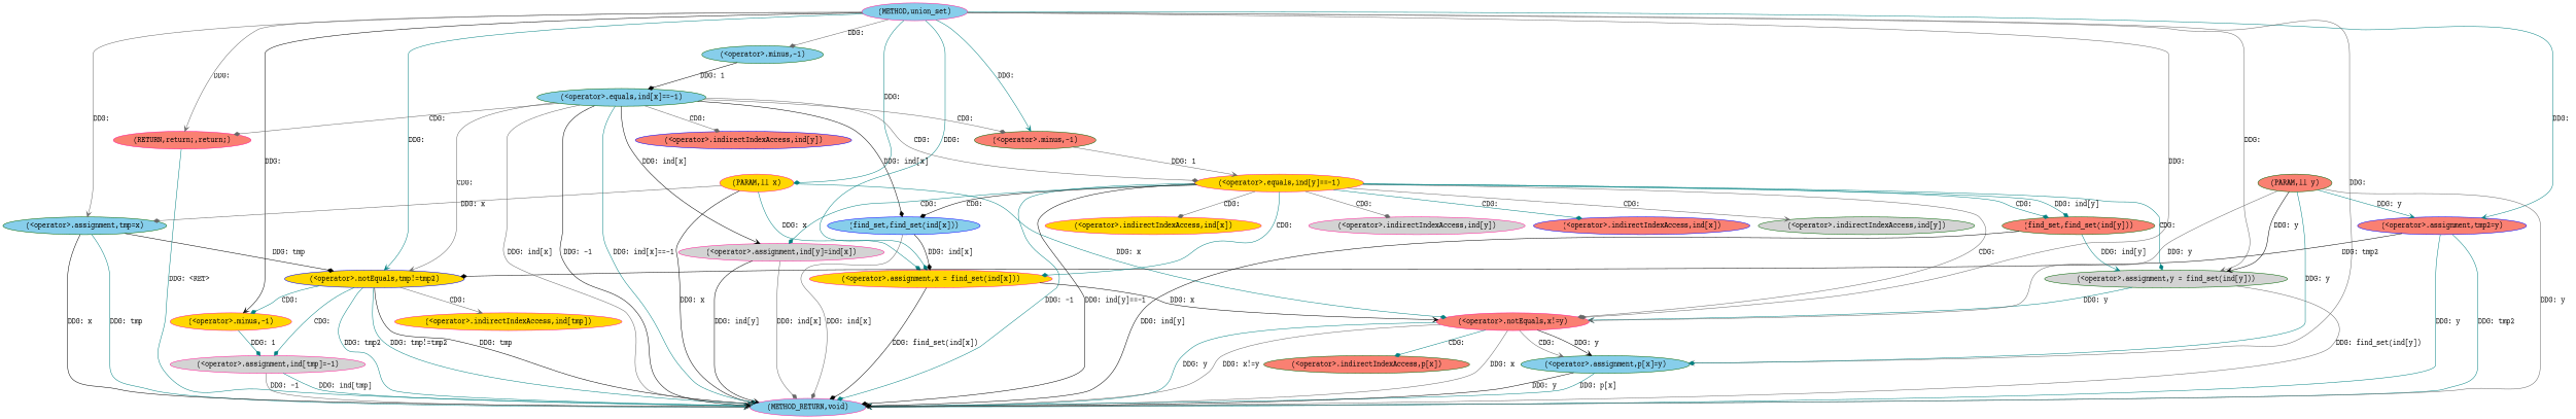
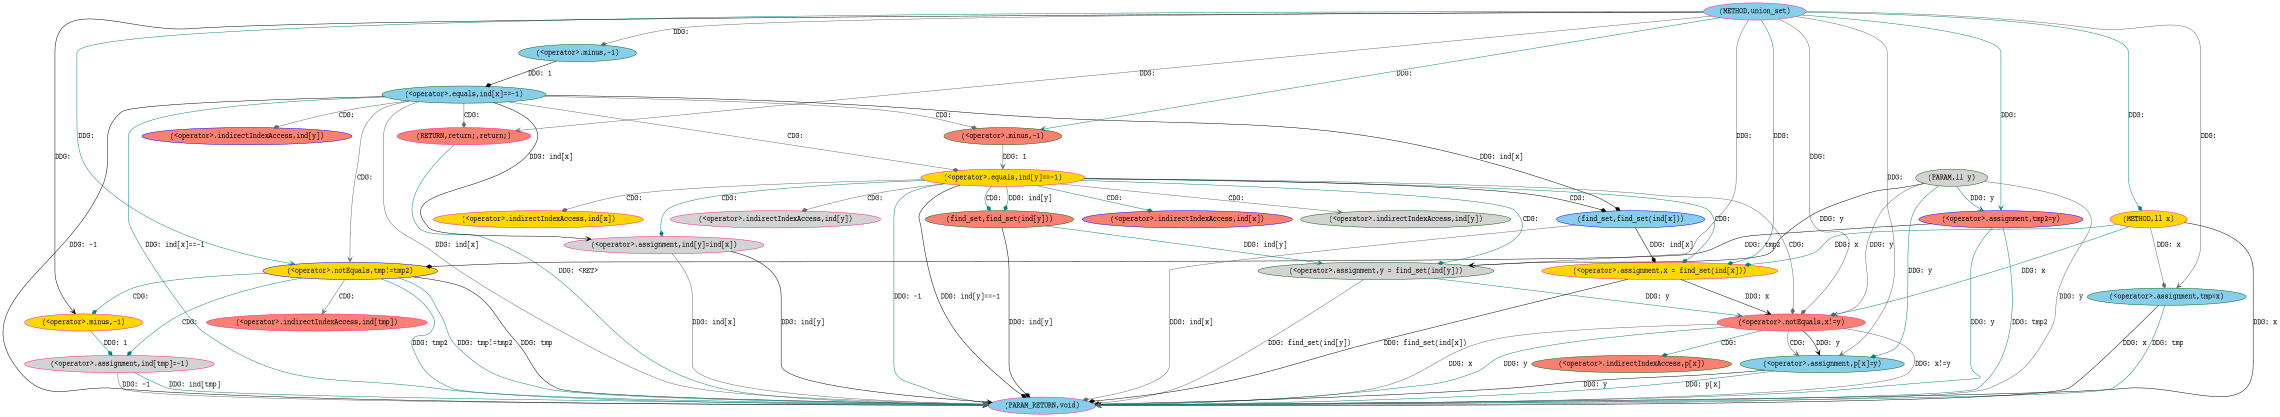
  digraph {
    fontname="Courier Prime"
    node [color=deeppink fillcolor=salmon fontname="Courier Prime" style=filled]
    edge [arrowhead=diamond color=teal fontname="Courier Prime"]
    n1 [fillcolor=skyblue label="(METHOD,union_set)"]
-   n2 [fillcolor=gold label="(PARAM,ll x)"]
+   n2 [fillcolor=gold label="(METHOD,ll x)"]
    n3 [color=darkgreen fillcolor=skyblue label="(<operator>.assignment,tmp=x)"]
    n4 [color=blue label="(<operator>.assignment,tmp2=y)"]
    n5 [color=blue fillcolor=gold label="(<operator>.notEquals,tmp!=tmp2)"]
    n6 [label="(RETURN,return;,return;)"]
    n7 [color=darkgreen fillcolor=skyblue label="(<operator>.minus,-1)"]
    n8 [color=darkgreen label="(<operator>.minus,-1)"]
    n9 [color=darkgreen fillcolor=lightgrey label="(<operator>.assignment,y = find_set(ind[y]))"]
    n10 [fillcolor=gold label="(<operator>.assignment,x = find_set(ind[x]))"]
    n11 [label="(<operator>.notEquals,x!=y)"]
    n12 [fillcolor=gold label="(<operator>.minus,-1)"]
    n13 [color=darkgreen fillcolor=skyblue label="(<operator>.assignment,p[x]=y)"]
-   n14 [color=darkgreen label="(PARAM,ll y)"]
-   n15 [fillcolor=skyblue label="(METHOD_RETURN,void)"]
+   n14 [color=darkgreen fillcolor=lightgrey label="(PARAM,ll y)"]
+   n15 [fillcolor=skyblue label="(PARAM_RETURN,void)"]
    n16 [fillcolor=lightgrey label="(<operator>.assignment,ind[tmp]=-1)"]
-   n17 [fillcolor=gold label="(<operator>.indirectIndexAccess,ind[tmp])"]
+   n17 [label="(<operator>.indirectIndexAccess,ind[tmp])"]
    n18 [color=darkgreen fillcolor=skyblue label="(<operator>.equals,ind[x]==-1)"]
    n19 [fillcolor=gold label="(<operator>.equals,ind[y]==-1)"]
    n20 [color=darkgreen label="(<operator>.indirectIndexAccess,p[x])"]
    n21 [fillcolor=lightgrey label="(<operator>.assignment,ind[y]=ind[x])"]
    n22 [color=blue fillcolor=skyblue label="(find_set,find_set(ind[x]))"]
    n23 [color=blue label="(<operator>.indirectIndexAccess,ind[y])"]
    n24 [color=darkgreen label="(find_set,find_set(ind[y]))"]
    n25 [color=darkgreen fillcolor=lightgrey label="(<operator>.indirectIndexAccess,ind[y])"]
    n26 [fillcolor=gold label="(<operator>.indirectIndexAccess,ind[x])"]
    n27 [fillcolor=lightgrey label="(<operator>.indirectIndexAccess,ind[y])"]
    n28 [color=blue label="(<operator>.indirectIndexAccess,ind[x])"]
    n1 -> n2 [label="DDG: "]
    n1 -> n3 [arrowhead=vee color=gray40 label="DDG: "]
    n1 -> n4 [arrowhead=vee label="DDG: "]
    n1 -> n5 [arrowhead=vee label="DDG: "]
    n1 -> n6 [arrowhead=vee color=gray40 label="DDG: "]
    n1 -> n7 [color=gray40 label="DDG: "]
    n1 -> n8 [arrowhead=vee label="DDG: "]
    n1 -> n9 [arrowhead=vee color=gray40 label="DDG: "]
    n1 -> n10 [label="DDG: "]
    n1 -> n11 [color=gray40 label="DDG: "]
    n1 -> n12 [arrowhead=vee color=black label="DDG: "]
    n1 -> n13 [arrowhead=vee color=gray40 label="DDG: "]
    n2 -> n3 [color=gray40 label="DDG: x"]
    n2 -> n10 [label="DDG: x"]
    n2 -> n11 [label="DDG: x"]
    n2 -> n15 [color=black label="DDG: x"]
-   n3 -> n5 [color=black label="DDG: tmp"]
    n3 -> n15 [arrowhead=vee label="DDG: tmp"]
    n3 -> n15 [arrowhead=vee color=black label="DDG: x"]
    n4 -> n5 [color=black label="DDG: tmp2"]
    n4 -> n15 [label="DDG: tmp2"]
    n4 -> n15 [arrowhead=vee label="DDG: y"]
    n5 -> n12 [label="CDG: "]
    n5 -> n15 [color=black label="DDG: tmp"]
    n5 -> n15 [arrowhead=vee label="DDG: tmp2"]
    n5 -> n15 [arrowhead=vee label="DDG: tmp!=tmp2"]
    n5 -> n16 [label="CDG: "]
    n5 -> n17 [arrowhead=vee color=gray40 label="CDG: "]
    n6 -> n15 [arrowhead=vee label="DDG: <RET>"]
    n7 -> n18 [color=black label="DDG: 1"]
    n8 -> n19 [arrowhead=vee color=gray40 label="DDG: 1"]
    n9 -> n11 [arrowhead=vee label="DDG: y"]
    n9 -> n15 [arrowhead=vee color=gray40 label="DDG: find_set(ind[y])"]
    n10 -> n11 [arrowhead=vee color=black label="DDG: x"]
    n10 -> n15 [color=black label="DDG: find_set(ind[x])"]
    n11 -> n13 [arrowhead=vee color=black label="DDG: y"]
    n11 -> n13 [arrowhead=vee color=gray40 label="CDG: "]
    n11 -> n15 [arrowhead=vee color=gray40 label="DDG: x"]
    n11 -> n15 [arrowhead=vee label="DDG: y"]
    n11 -> n15 [arrowhead=vee color=gray40 label="DDG: x!=y"]
    n11 -> n20 [label="CDG: "]
    n12 -> n16 [label="DDG: 1"]
    n13 -> n15 [arrowhead=vee label="DDG: p[x]"]
    n13 -> n15 [color=black label="DDG: y"]
    n14 -> n4 [arrowhead=vee label="DDG: y"]
    n14 -> n9 [arrowhead=vee color=black label="DDG: y"]
    n14 -> n11 [arrowhead=vee color=gray40 label="DDG: y"]
    n14 -> n13 [label="DDG: y"]
    n14 -> n15 [color=gray40 label="DDG: y"]
    n16 -> n15 [arrowhead=vee label="DDG: ind[tmp]"]
    n16 -> n15 [arrowhead=vee color=gray40 label="DDG: -1"]
    n18 -> n5 [arrowhead=vee color=gray40 label="CDG: "]
    n18 -> n6 [color=gray40 label="CDG: "]
    n18 -> n8 [color=gray40 label="CDG: "]
    n18 -> n15 [arrowhead=vee color=gray40 label="DDG: ind[x]"]
    n18 -> n15 [arrowhead=vee color=black label="DDG: -1"]
    n18 -> n15 [arrowhead=vee label="DDG: ind[x]==-1"]
    n18 -> n19 [color=gray40 label="CDG: "]
    n18 -> n21 [arrowhead=vee color=black label="DDG: ind[x]"]
    n18 -> n22 [color=black label="DDG: ind[x]"]
    n18 -> n23 [color=gray40 label="CDG: "]
    n19 -> n9 [label="CDG: "]
    n19 -> n10 [label="CDG: "]
    n19 -> n11 [color=gray40 label="CDG: "]
    n19 -> n15 [label="DDG: -1"]
    n19 -> n15 [color=black label="DDG: ind[y]==-1"]
    n19 -> n21 [label="CDG: "]
    n19 -> n22 [color=black label="CDG: "]
    n19 -> n24 [label="DDG: ind[y]"]
    n19 -> n24 [label="CDG: "]
    n19 -> n25 [arrowhead=vee color=gray40 label="CDG: "]
    n19 -> n26 [color=gray40 label="CDG: "]
    n19 -> n27 [color=gray40 label="CDG: "]
    n19 -> n28 [label="CDG: "]
    n21 -> n15 [arrowhead=vee color=black label="DDG: ind[y]"]
    n21 -> n15 [color=gray40 label="DDG: ind[x]"]
    n22 -> n10 [color=black label="DDG: ind[x]"]
    n22 -> n15 [color=gray40 label="DDG: ind[x]"]
    n24 -> n9 [arrowhead=vee label="DDG: ind[y]"]
    n24 -> n15 [color=black label="DDG: ind[y]"]
  }
